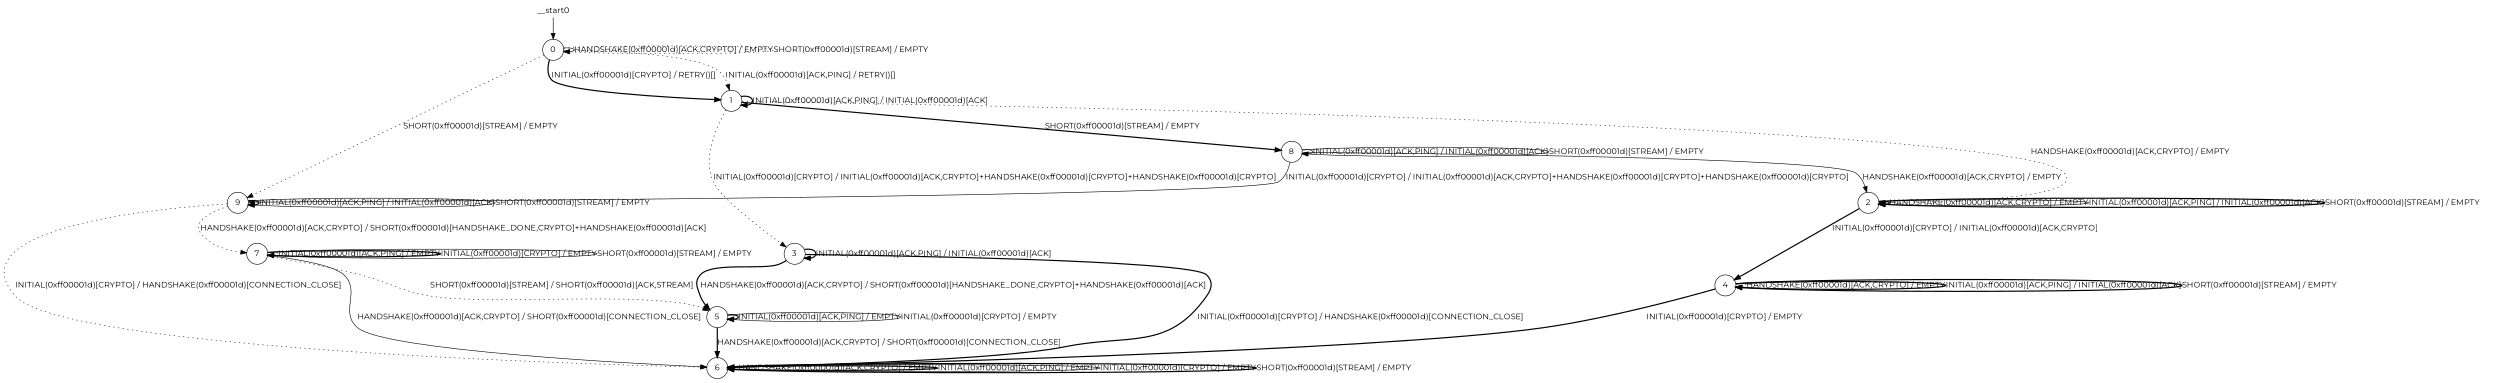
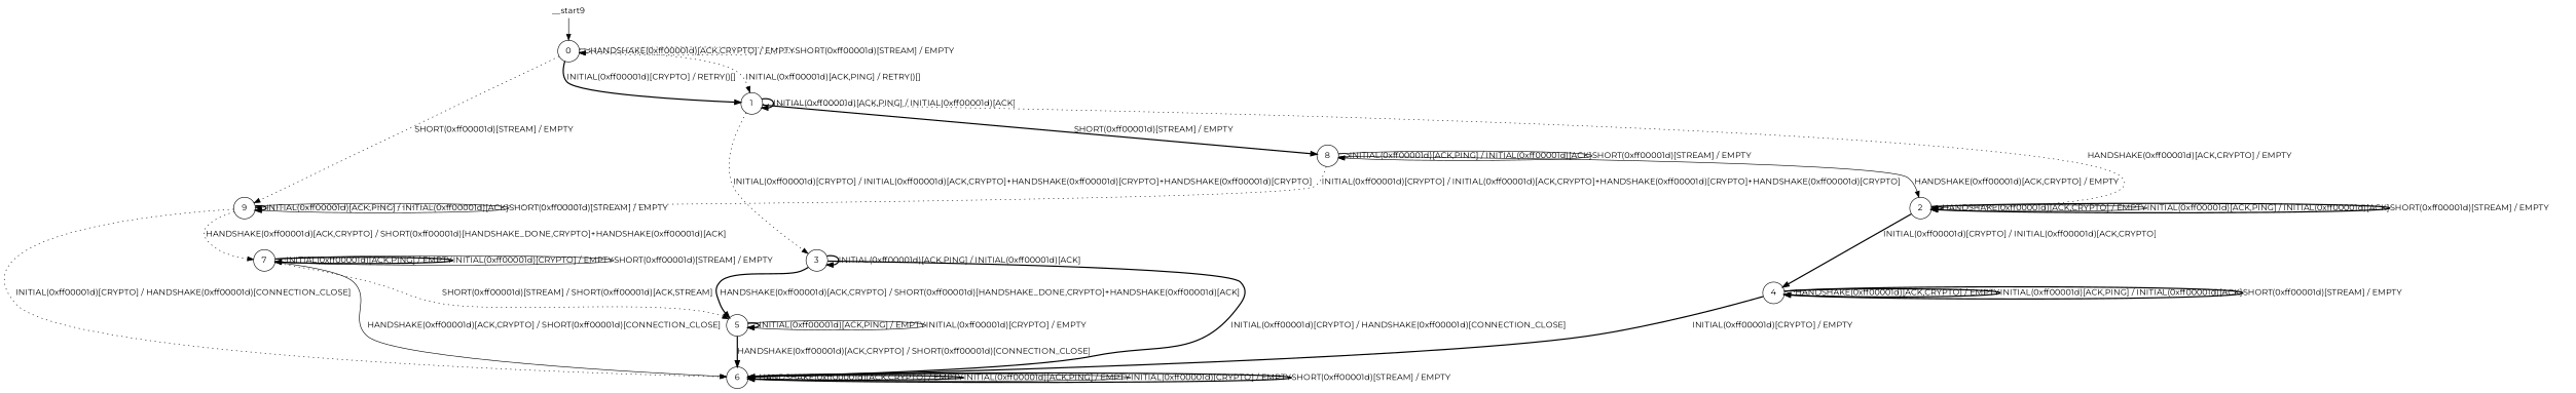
  digraph {
    fontname=Montserrat
    node [fontname=Montserrat shape=circle]
    edge [fontname=Montserrat style=bold]
    n1 [label=0]
    n2 [label=1]
    n3 [label=9]
    n4 [label=2]
    n5 [label=3]
    n6 [label=8]
    n7 [label=4]
    n8 [label=5]
    n9 [label=6]
    n10 [label=7]
-   __start0 [height=0 shape=none width=0]
+   __start0 [height=0 shape=none width=0 label=__start9]
    n1 -> n1 [label="HANDSHAKE(0xff00001d)[ACK,CRYPTO] / EMPTY" style=solid]
    n1 -> n1 [label="SHORT(0xff00001d)[STREAM] / EMPTY" style=dotted]
    n1 -> n2 [label="INITIAL(0xff00001d)[ACK,PING] / RETRY()[]" style=dotted]
    n1 -> n2 [label="INITIAL(0xff00001d)[CRYPTO] / RETRY()[]"]
    n1 -> n3 [label="SHORT(0xff00001d)[STREAM] / EMPTY" style=dotted]
    n2 -> n2 [label="INITIAL(0xff00001d)[ACK,PING] / INITIAL(0xff00001d)[ACK]"]
    n2 -> n4 [label="HANDSHAKE(0xff00001d)[ACK,CRYPTO] / EMPTY" style=dotted]
    n2 -> n5 [label="INITIAL(0xff00001d)[CRYPTO] / INITIAL(0xff00001d)[ACK,CRYPTO]+HANDSHAKE(0xff00001d)[CRYPTO]+HANDSHAKE(0xff00001d)[CRYPTO]" style=dotted]
    n2 -> n6 [label="SHORT(0xff00001d)[STREAM] / EMPTY"]
    n3 -> n3 [label="INITIAL(0xff00001d)[ACK,PING] / INITIAL(0xff00001d)[ACK]"]
    n3 -> n3 [label="SHORT(0xff00001d)[STREAM] / EMPTY" style=solid]
    n3 -> n9 [label="INITIAL(0xff00001d)[CRYPTO] / HANDSHAKE(0xff00001d)[CONNECTION_CLOSE]" style=dotted]
    n3 -> n10 [label="HANDSHAKE(0xff00001d)[ACK,CRYPTO] / SHORT(0xff00001d)[HANDSHAKE_DONE,CRYPTO]+HANDSHAKE(0xff00001d)[ACK]" style=dotted]
    n4 -> n4 [label="HANDSHAKE(0xff00001d)[ACK,CRYPTO] / EMPTY"]
    n4 -> n4 [label="INITIAL(0xff00001d)[ACK,PING] / INITIAL(0xff00001d)[ACK]" style=solid]
    n4 -> n4 [label="SHORT(0xff00001d)[STREAM] / EMPTY"]
    n4 -> n7 [label="INITIAL(0xff00001d)[CRYPTO] / INITIAL(0xff00001d)[ACK,CRYPTO]"]
    n5 -> n5 [label="INITIAL(0xff00001d)[ACK,PING] / INITIAL(0xff00001d)[ACK]"]
    n5 -> n8 [label="HANDSHAKE(0xff00001d)[ACK,CRYPTO] / SHORT(0xff00001d)[HANDSHAKE_DONE,CRYPTO]+HANDSHAKE(0xff00001d)[ACK]"]
    n5 -> n9 [label="INITIAL(0xff00001d)[CRYPTO] / HANDSHAKE(0xff00001d)[CONNECTION_CLOSE]"]
-   n6 -> n3 [label="INITIAL(0xff00001d)[CRYPTO] / INITIAL(0xff00001d)[ACK,CRYPTO]+HANDSHAKE(0xff00001d)[CRYPTO]+HANDSHAKE(0xff00001d)[CRYPTO]" style=solid]
+   n6 -> n3 [label="INITIAL(0xff00001d)[CRYPTO] / INITIAL(0xff00001d)[ACK,CRYPTO]+HANDSHAKE(0xff00001d)[CRYPTO]+HANDSHAKE(0xff00001d)[CRYPTO]" style=dotted]
    n6 -> n4 [label="HANDSHAKE(0xff00001d)[ACK,CRYPTO] / EMPTY" style=solid]
    n6 -> n6 [label="INITIAL(0xff00001d)[ACK,PING] / INITIAL(0xff00001d)[ACK]" style=solid]
    n6 -> n6 [label="SHORT(0xff00001d)[STREAM] / EMPTY" style=solid]
    n7 -> n7 [label="HANDSHAKE(0xff00001d)[ACK,CRYPTO] / EMPTY" style=dotted]
    n7 -> n7 [label="INITIAL(0xff00001d)[ACK,PING] / INITIAL(0xff00001d)[ACK]"]
    n7 -> n7 [label="SHORT(0xff00001d)[STREAM] / EMPTY"]
    n7 -> n9 [label="INITIAL(0xff00001d)[CRYPTO] / EMPTY"]
    n8 -> n8 [label="INITIAL(0xff00001d)[ACK,PING] / EMPTY"]
    n8 -> n8 [label="INITIAL(0xff00001d)[CRYPTO] / EMPTY" style=solid]
    n8 -> n9 [label="HANDSHAKE(0xff00001d)[ACK,CRYPTO] / SHORT(0xff00001d)[CONNECTION_CLOSE]"]
    n9 -> n9 [label="HANDSHAKE(0xff00001d)[ACK,CRYPTO] / EMPTY" style=dotted]
    n9 -> n9 [label="INITIAL(0xff00001d)[ACK,PING] / EMPTY"]
    n9 -> n9 [label="INITIAL(0xff00001d)[CRYPTO] / EMPTY" style=solid]
    n9 -> n9 [label="SHORT(0xff00001d)[STREAM] / EMPTY"]
    n10 -> n8 [label="SHORT(0xff00001d)[STREAM] / SHORT(0xff00001d)[ACK,STREAM]" style=dotted]
    n10 -> n9 [label="HANDSHAKE(0xff00001d)[ACK,CRYPTO] / SHORT(0xff00001d)[CONNECTION_CLOSE]" style=solid]
    n10 -> n10 [label="INITIAL(0xff00001d)[ACK,PING] / EMPTY" style=dotted]
    n10 -> n10 [label="INITIAL(0xff00001d)[CRYPTO] / EMPTY"]
    n10 -> n10 [label="SHORT(0xff00001d)[STREAM] / EMPTY" style=solid]
    __start0 -> n1 [style=solid]
  }
